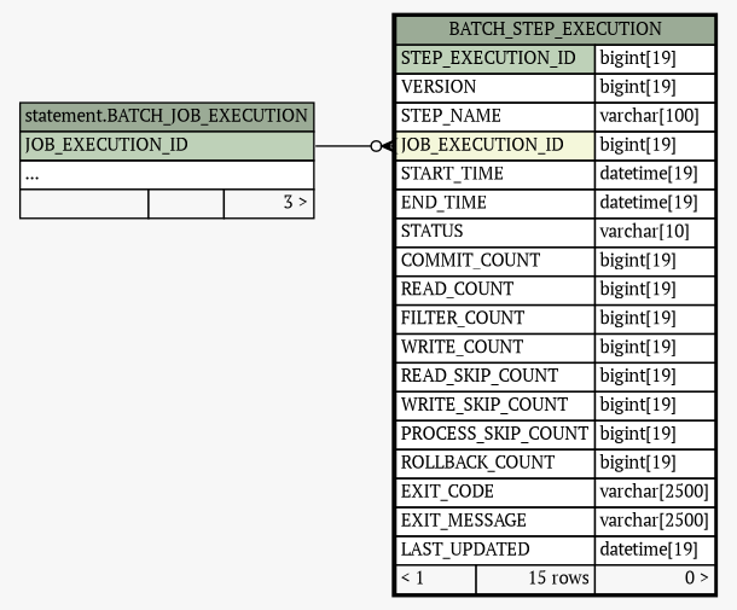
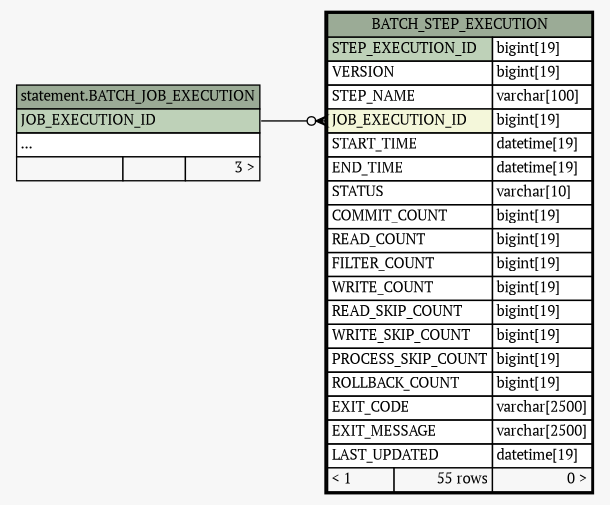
  digraph {
    bgcolor="#f7f7f7"
    fontname="PT Serif"
    fontsize=11
    nodesep=0.18
    rankdir=RL
    ranksep=0.46
    node [fontname="PT Serif" fontsize=11 shape=plaintext]
-   n1 [label=<     <TABLE BORDER="2" CELLBORDER="1" CELLSPACING="0" BGCOLOR="#ffffff">       <TR><TD COLSPAN="3" BGCOLOR="#9bab96" ALIGN="CENTER">BATCH_STEP_EXECUTION</TD></TR>       <TR><TD PORT="STEP_EXECUTION_ID" COLSPAN="2" BGCOLOR="#bed1b8" ALIGN="LEFT">STEP_EXECUTION_ID</TD><TD PORT="STEP_EXECUTION_ID.type" ALIGN="LEFT">bigint[19]</TD></TR>       <TR><TD PORT="VERSION" COLSPAN="2" ALIGN="LEFT">VERSION</TD><TD PORT="VERSION.type" ALIGN="LEFT">bigint[19]</TD></TR>       <TR><TD PORT="STEP_NAME" COLSPAN="2" ALIGN="LEFT">STEP_NAME</TD><TD PORT="STEP_NAME.type" ALIGN="LEFT">varchar[100]</TD></TR>       <TR><TD PORT="JOB_EXECUTION_ID" COLSPAN="2" BGCOLOR="#f4f7da" ALIGN="LEFT">JOB_EXECUTION_ID</TD><TD PORT="JOB_EXECUTION_ID.type" ALIGN="LEFT">bigint[19]</TD></TR>       <TR><TD PORT="START_TIME" COLSPAN="2" ALIGN="LEFT">START_TIME</TD><TD PORT="START_TIME.type" ALIGN="LEFT">datetime[19]</TD></TR>       <TR><TD PORT="END_TIME" COLSPAN="2" ALIGN="LEFT">END_TIME</TD><TD PORT="END_TIME.type" ALIGN="LEFT">datetime[19]</TD></TR>       <TR><TD PORT="STATUS" COLSPAN="2" ALIGN="LEFT">STATUS</TD><TD PORT="STATUS.type" ALIGN="LEFT">varchar[10]</TD></TR>       <TR><TD PORT="COMMIT_COUNT" COLSPAN="2" ALIGN="LEFT">COMMIT_COUNT</TD><TD PORT="COMMIT_COUNT.type" ALIGN="LEFT">bigint[19]</TD></TR>       <TR><TD PORT="READ_COUNT" COLSPAN="2" ALIGN="LEFT">READ_COUNT</TD><TD PORT="READ_COUNT.type" ALIGN="LEFT">bigint[19]</TD></TR>       <TR><TD PORT="FILTER_COUNT" COLSPAN="2" ALIGN="LEFT">FILTER_COUNT</TD><TD PORT="FILTER_COUNT.type" ALIGN="LEFT">bigint[19]</TD></TR>       <TR><TD PORT="WRITE_COUNT" COLSPAN="2" ALIGN="LEFT">WRITE_COUNT</TD><TD PORT="WRITE_COUNT.type" ALIGN="LEFT">bigint[19]</TD></TR>       <TR><TD PORT="READ_SKIP_COUNT" COLSPAN="2" ALIGN="LEFT">READ_SKIP_COUNT</TD><TD PORT="READ_SKIP_COUNT.type" ALIGN="LEFT">bigint[19]</TD></TR>       <TR><TD PORT="WRITE_SKIP_COUNT" COLSPAN="2" ALIGN="LEFT">WRITE_SKIP_COUNT</TD><TD PORT="WRITE_SKIP_COUNT.type" ALIGN="LEFT">bigint[19]</TD></TR>       <TR><TD PORT="PROCESS_SKIP_COUNT" COLSPAN="2" ALIGN="LEFT">PROCESS_SKIP_COUNT</TD><TD PORT="PROCESS_SKIP_COUNT.type" ALIGN="LEFT">bigint[19]</TD></TR>       <TR><TD PORT="ROLLBACK_COUNT" COLSPAN="2" ALIGN="LEFT">ROLLBACK_COUNT</TD><TD PORT="ROLLBACK_COUNT.type" ALIGN="LEFT">bigint[19]</TD></TR>       <TR><TD PORT="EXIT_CODE" COLSPAN="2" ALIGN="LEFT">EXIT_CODE</TD><TD PORT="EXIT_CODE.type" ALIGN="LEFT">varchar[2500]</TD></TR>       <TR><TD PORT="EXIT_MESSAGE" COLSPAN="2" ALIGN="LEFT">EXIT_MESSAGE</TD><TD PORT="EXIT_MESSAGE.type" ALIGN="LEFT">varchar[2500]</TD></TR>       <TR><TD PORT="LAST_UPDATED" COLSPAN="2" ALIGN="LEFT">LAST_UPDATED</TD><TD PORT="LAST_UPDATED.type" ALIGN="LEFT">datetime[19]</TD></TR>       <TR><TD ALIGN="LEFT" BGCOLOR="#f7f7f7">&lt; 1</TD><TD ALIGN="RIGHT" BGCOLOR="#f7f7f7">15 rows</TD><TD ALIGN="RIGHT" BGCOLOR="#f7f7f7">0 &gt;</TD></TR>     </TABLE>>]
+   n1 [label=<     <TABLE BORDER="2" CELLBORDER="1" CELLSPACING="0" BGCOLOR="#ffffff">       <TR><TD COLSPAN="3" BGCOLOR="#9bab96" ALIGN="CENTER">BATCH_STEP_EXECUTION</TD></TR>       <TR><TD PORT="STEP_EXECUTION_ID" COLSPAN="2" BGCOLOR="#bed1b8" ALIGN="LEFT">STEP_EXECUTION_ID</TD><TD PORT="STEP_EXECUTION_ID.type" ALIGN="LEFT">bigint[19]</TD></TR>       <TR><TD PORT="VERSION" COLSPAN="2" ALIGN="LEFT">VERSION</TD><TD PORT="VERSION.type" ALIGN="LEFT">bigint[19]</TD></TR>       <TR><TD PORT="STEP_NAME" COLSPAN="2" ALIGN="LEFT">STEP_NAME</TD><TD PORT="STEP_NAME.type" ALIGN="LEFT">varchar[100]</TD></TR>       <TR><TD PORT="JOB_EXECUTION_ID" COLSPAN="2" BGCOLOR="#f4f7da" ALIGN="LEFT">JOB_EXECUTION_ID</TD><TD PORT="JOB_EXECUTION_ID.type" ALIGN="LEFT">bigint[19]</TD></TR>       <TR><TD PORT="START_TIME" COLSPAN="2" ALIGN="LEFT">START_TIME</TD><TD PORT="START_TIME.type" ALIGN="LEFT">datetime[19]</TD></TR>       <TR><TD PORT="END_TIME" COLSPAN="2" ALIGN="LEFT">END_TIME</TD><TD PORT="END_TIME.type" ALIGN="LEFT">datetime[19]</TD></TR>       <TR><TD PORT="STATUS" COLSPAN="2" ALIGN="LEFT">STATUS</TD><TD PORT="STATUS.type" ALIGN="LEFT">varchar[10]</TD></TR>       <TR><TD PORT="COMMIT_COUNT" COLSPAN="2" ALIGN="LEFT">COMMIT_COUNT</TD><TD PORT="COMMIT_COUNT.type" ALIGN="LEFT">bigint[19]</TD></TR>       <TR><TD PORT="READ_COUNT" COLSPAN="2" ALIGN="LEFT">READ_COUNT</TD><TD PORT="READ_COUNT.type" ALIGN="LEFT">bigint[19]</TD></TR>       <TR><TD PORT="FILTER_COUNT" COLSPAN="2" ALIGN="LEFT">FILTER_COUNT</TD><TD PORT="FILTER_COUNT.type" ALIGN="LEFT">bigint[19]</TD></TR>       <TR><TD PORT="WRITE_COUNT" COLSPAN="2" ALIGN="LEFT">WRITE_COUNT</TD><TD PORT="WRITE_COUNT.type" ALIGN="LEFT">bigint[19]</TD></TR>       <TR><TD PORT="READ_SKIP_COUNT" COLSPAN="2" ALIGN="LEFT">READ_SKIP_COUNT</TD><TD PORT="READ_SKIP_COUNT.type" ALIGN="LEFT">bigint[19]</TD></TR>       <TR><TD PORT="WRITE_SKIP_COUNT" COLSPAN="2" ALIGN="LEFT">WRITE_SKIP_COUNT</TD><TD PORT="WRITE_SKIP_COUNT.type" ALIGN="LEFT">bigint[19]</TD></TR>       <TR><TD PORT="PROCESS_SKIP_COUNT" COLSPAN="2" ALIGN="LEFT">PROCESS_SKIP_COUNT</TD><TD PORT="PROCESS_SKIP_COUNT.type" ALIGN="LEFT">bigint[19]</TD></TR>       <TR><TD PORT="ROLLBACK_COUNT" COLSPAN="2" ALIGN="LEFT">ROLLBACK_COUNT</TD><TD PORT="ROLLBACK_COUNT.type" ALIGN="LEFT">bigint[19]</TD></TR>       <TR><TD PORT="EXIT_CODE" COLSPAN="2" ALIGN="LEFT">EXIT_CODE</TD><TD PORT="EXIT_CODE.type" ALIGN="LEFT">varchar[2500]</TD></TR>       <TR><TD PORT="EXIT_MESSAGE" COLSPAN="2" ALIGN="LEFT">EXIT_MESSAGE</TD><TD PORT="EXIT_MESSAGE.type" ALIGN="LEFT">varchar[2500]</TD></TR>       <TR><TD PORT="LAST_UPDATED" COLSPAN="2" ALIGN="LEFT">LAST_UPDATED</TD><TD PORT="LAST_UPDATED.type" ALIGN="LEFT">datetime[19]</TD></TR>       <TR><TD ALIGN="LEFT" BGCOLOR="#f7f7f7">&lt; 1</TD><TD ALIGN="RIGHT" BGCOLOR="#f7f7f7">55 rows</TD><TD ALIGN="RIGHT" BGCOLOR="#f7f7f7">0 &gt;</TD></TR>     </TABLE>>]
    n2 [label=<     <TABLE BORDER="0" CELLBORDER="1" CELLSPACING="0" BGCOLOR="#ffffff">       <TR><TD COLSPAN="3" BGCOLOR="#9bab96" ALIGN="CENTER">statement.BATCH_JOB_EXECUTION</TD></TR>       <TR><TD PORT="JOB_EXECUTION_ID" COLSPAN="3" BGCOLOR="#bed1b8" ALIGN="LEFT">JOB_EXECUTION_ID</TD></TR>       <TR><TD PORT="elipses" COLSPAN="3" ALIGN="LEFT">...</TD></TR>       <TR><TD ALIGN="LEFT" BGCOLOR="#f7f7f7">  </TD><TD ALIGN="RIGHT" BGCOLOR="#f7f7f7">  </TD><TD ALIGN="RIGHT" BGCOLOR="#f7f7f7">3 &gt;</TD></TR>     </TABLE>>]
    n1 -> n2 [arrowhead=none arrowsize=0.8 arrowtail=crowodot dir=back headport="JOB_EXECUTION_ID:e" tailport="JOB_EXECUTION_ID:w" fontname="PT Serif"]
  }
